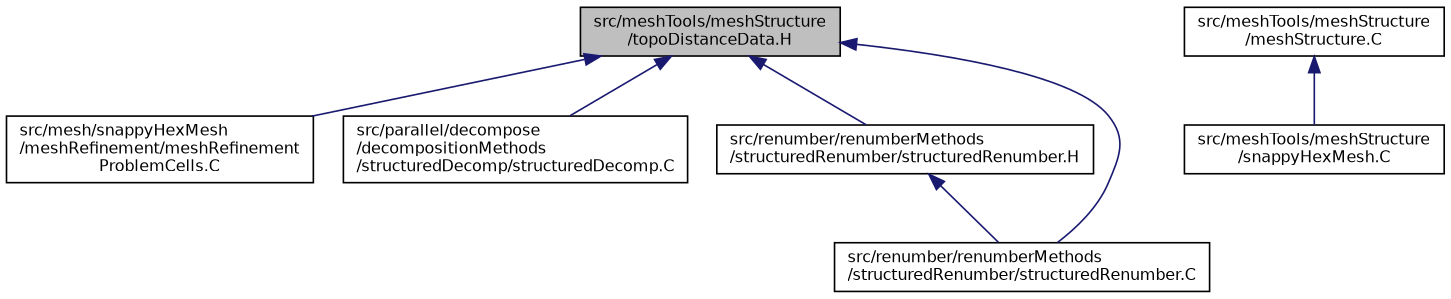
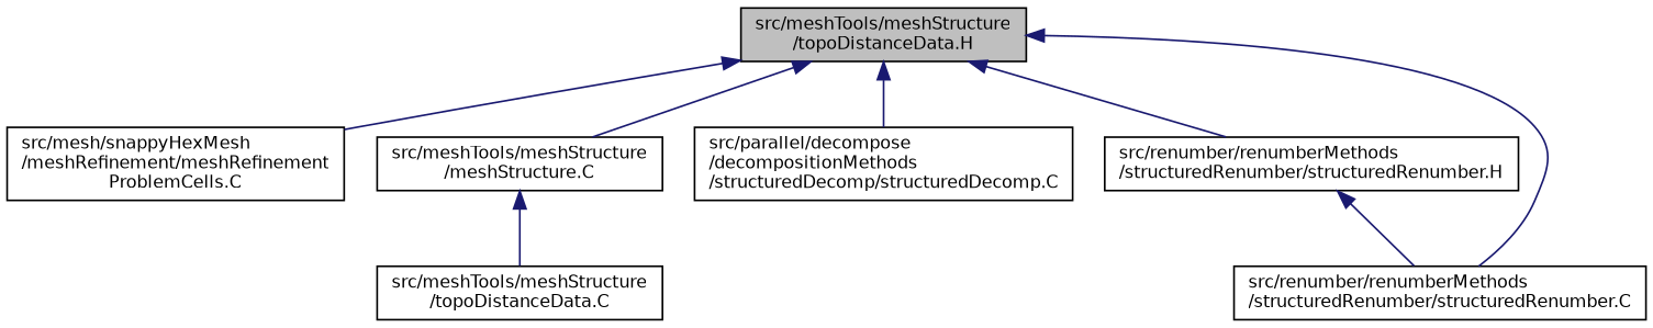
  digraph {
    node [color=black fontname=Helvetica fontsize=10 shape=record]
    edge [color=midnightblue dir=back fontname=Helvetica fontsize=10 labelfontname=Helvetica labelfontsize=10 style=solid]
    n1 [fillcolor=grey75 fontcolor=black height=0.2 label="src/meshTools/meshStructure\l/topoDistanceData.H" style=filled width=0.4]
    n2 [height=0.2 label="src/mesh/snappyHexMesh\l/meshRefinement/meshRefinement\lProblemCells.C" width=0.4]
    n3 [height=0.2 label="src/meshTools/meshStructure\l/meshStructure.C" width=0.4]
    n4 [height=0.2 label="src/parallel/decompose\l/decompositionMethods\l/structuredDecomp/structuredDecomp.C" width=0.4]
    n5 [height=0.2 label="src/renumber/renumberMethods\l/structuredRenumber/structuredRenumber.H" width=0.4]
    n6 [height=0.2 label="src/renumber/renumberMethods\l/structuredRenumber/structuredRenumber.C" width=0.4]
-   n7 [height=0.2 label="src/meshTools/meshStructure\l/snappyHexMesh.C" width=0.4]
+   n7 [height=0.2 label="src/meshTools/meshStructure\l/topoDistanceData.C" width=0.4]
    n1 -> n2
+   n1 -> n3
    n1 -> n4
    n1 -> n5
    n1 -> n6
    n3 -> n7
    n5 -> n6
  }
